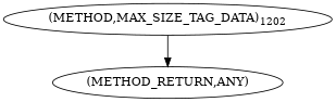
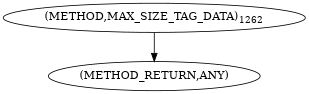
  digraph {
-   n1 [label=<(METHOD,MAX_SIZE_TAG_DATA)<SUB>1202</SUB>>]
+   n1 [label=<(METHOD,MAX_SIZE_TAG_DATA)<SUB>1262</SUB>>]
    n2 [label=<(METHOD_RETURN,ANY)>]
    n1 -> n2
  }
